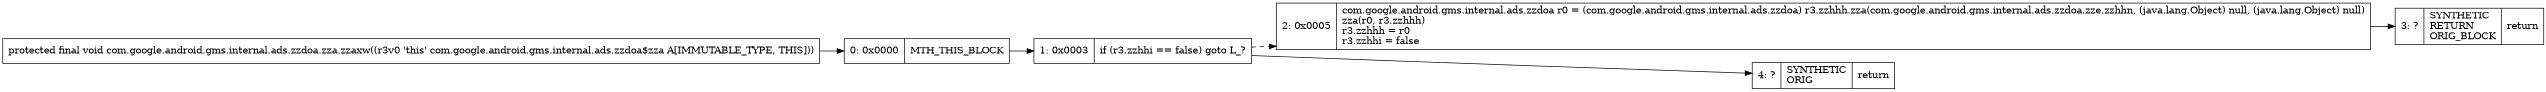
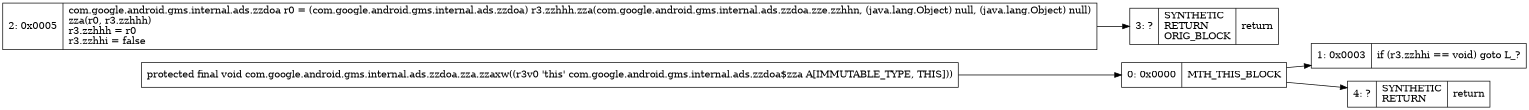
  digraph {
    rankdir=LR
    node [shape=record]
    n1 [label="{0\:\ 0x0000|MTH_THIS_BLOCK\l}"]
-   n2 [label="{1\:\ 0x0003|if (r3.zzhhi == false) goto L_?\l}"]
+   n2 [label="{1\:\ 0x0003|if (r3.zzhhi == void) goto L_?\l}"]
    n3 [label="{2\:\ 0x0005|com.google.android.gms.internal.ads.zzdoa r0 = (com.google.android.gms.internal.ads.zzdoa) r3.zzhhh.zza(com.google.android.gms.internal.ads.zzdoa.zze.zzhhn, (java.lang.Object) null, (java.lang.Object) null)\lzza(r0, r3.zzhhh)\lr3.zzhhh = r0\lr3.zzhhi = false\l}"]
-   n4 [label="{4\:\ ?|SYNTHETIC\lORIG\l|return\l}"]
+   n4 [label="{4\:\ ?|SYNTHETIC\lRETURN\l|return\l}"]
    n5 [label="{3\:\ ?|SYNTHETIC\lRETURN\lORIG_BLOCK\l|return\l}"]
    n6 [label="{protected final void com.google.android.gms.internal.ads.zzdoa.zza.zzaxw((r3v0 'this' com.google.android.gms.internal.ads.zzdoa$zza A[IMMUTABLE_TYPE, THIS])) }"]
    n1 -> n2
-   n2 -> n3 [style=dashed]
-   n2 -> n4
+   n1 -> n4
    n3 -> n5
    n6 -> n1
  }
